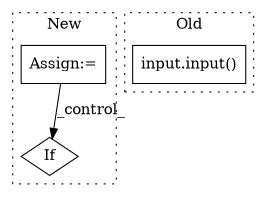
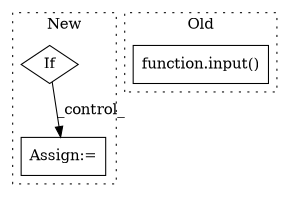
  digraph {
    node [shape=box]
    n1 [a=96 l=3 label=If s=10509 shape=diamond]
    n2 [a=68 l=4 label="Assign:=" s=10569]
-   n3 [a=75 l=7 label="input.input()" s=11895]
+   n3 [a=75 l=7 label="function.input()" s=11895]
    subgraph cluster_1 {
      label=New
      style=dotted
      n1
      n2
    }
    subgraph cluster_2 {
      label=Old
      style=dotted
      n3
    }
-   n2 -> n1 [label=_control_]
+   n1 -> n2 [label=_control_]
  }
